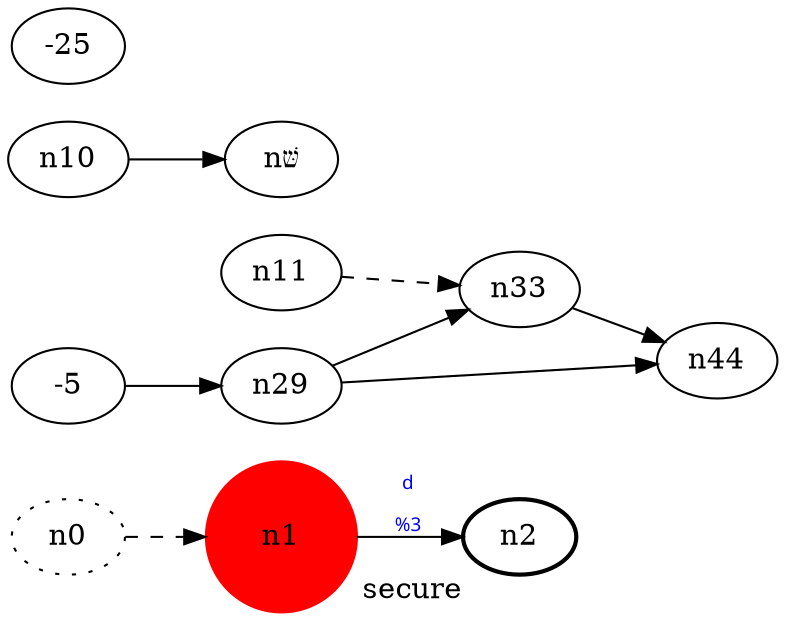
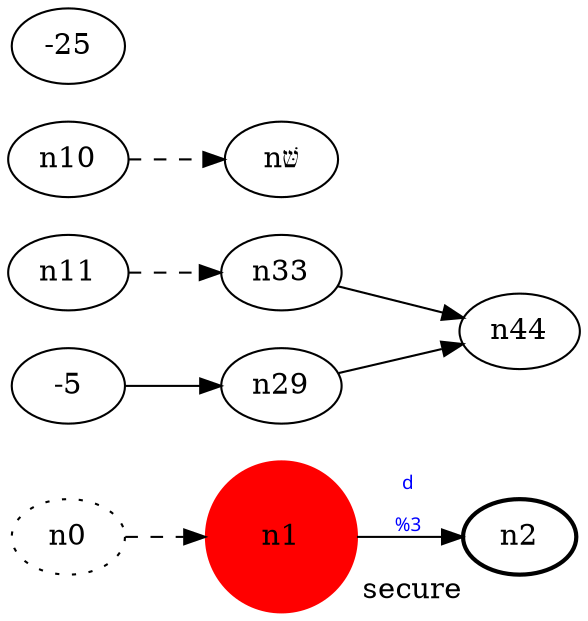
  digraph {
    fontcolor=blue
    rankdir=LR
    n0 [fillcolor="#123456" style=dotted]
    n1 [color=red height=1 style=filled width=1]
    n2 [style=bold xlabel=secure]
    n22 [label=n29]
    -5
    n33
    n44
    n11
    n10
    "nשּׁ"
    -25
    n0 -> n1 [style=dashed]
    n1 -> n2 [fontcolor=blue fontname="comic sans" fontsize=9 label="d\n\l\G"]
-   n22 -> n33
    n22 -> n44
    -5 -> n22
    n33 -> n44
    n11 -> n33 [style=dashed]
-   n10 -> "nשּׁ"
+   n10 -> "nשּׁ" [style=dashed]
  }
